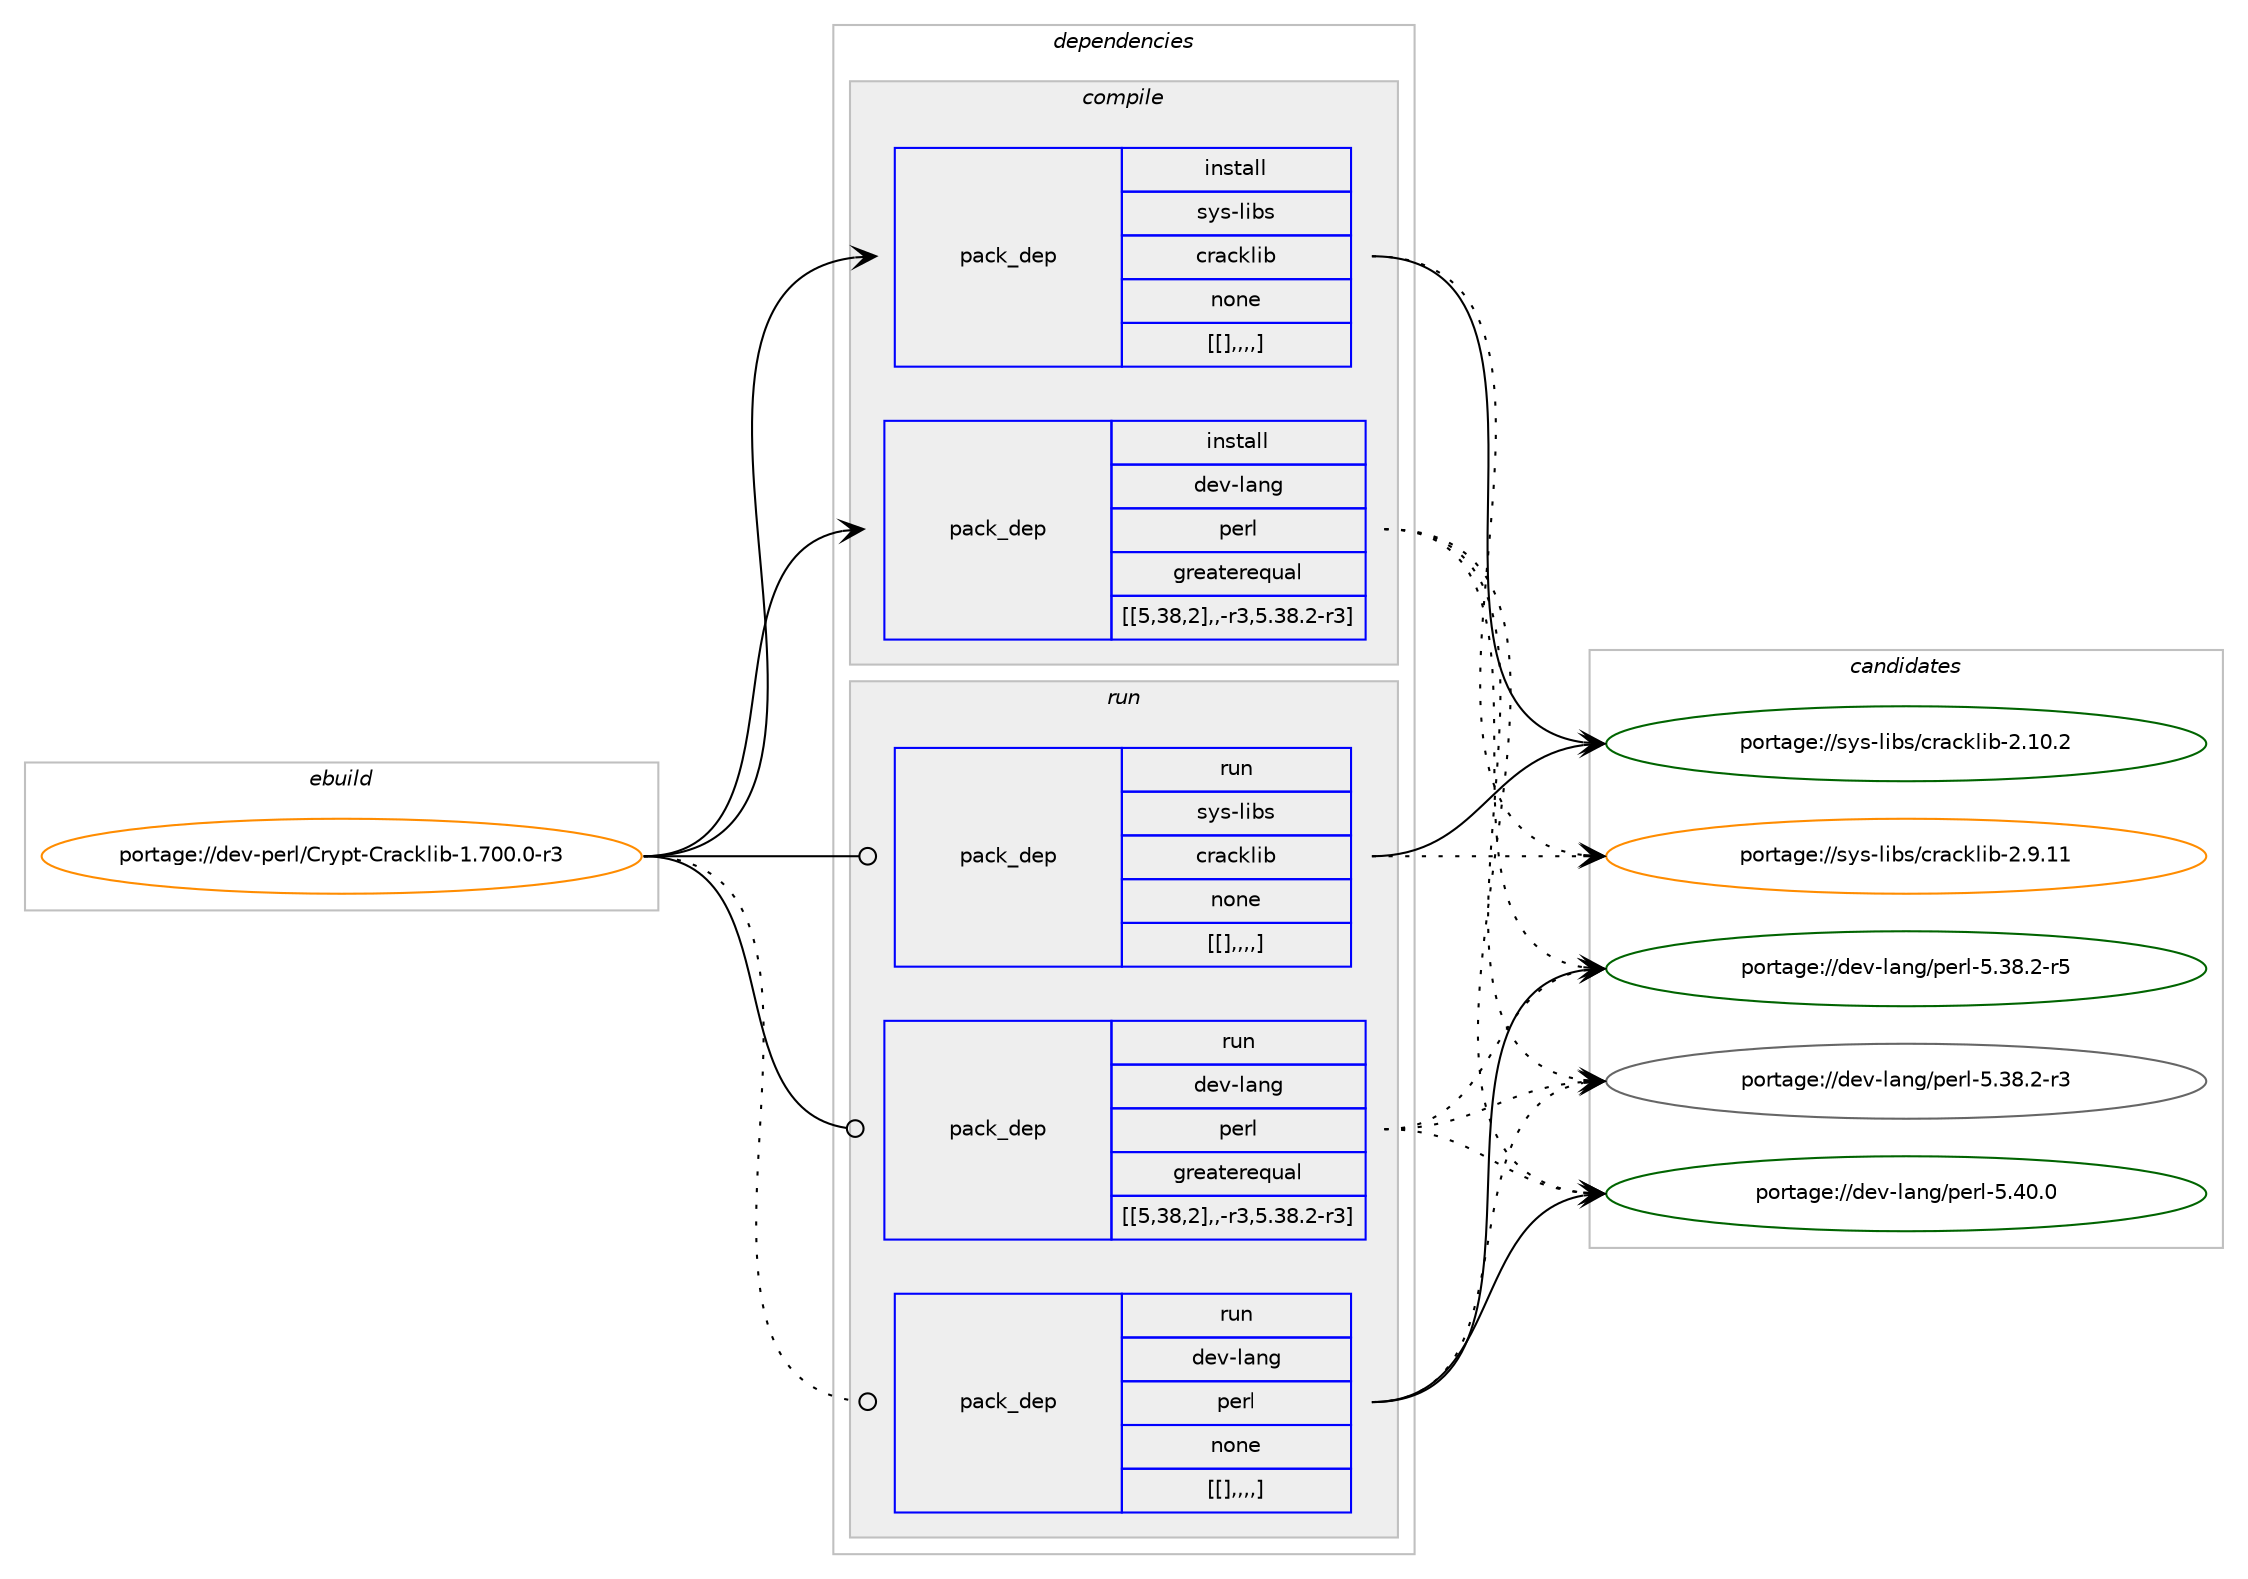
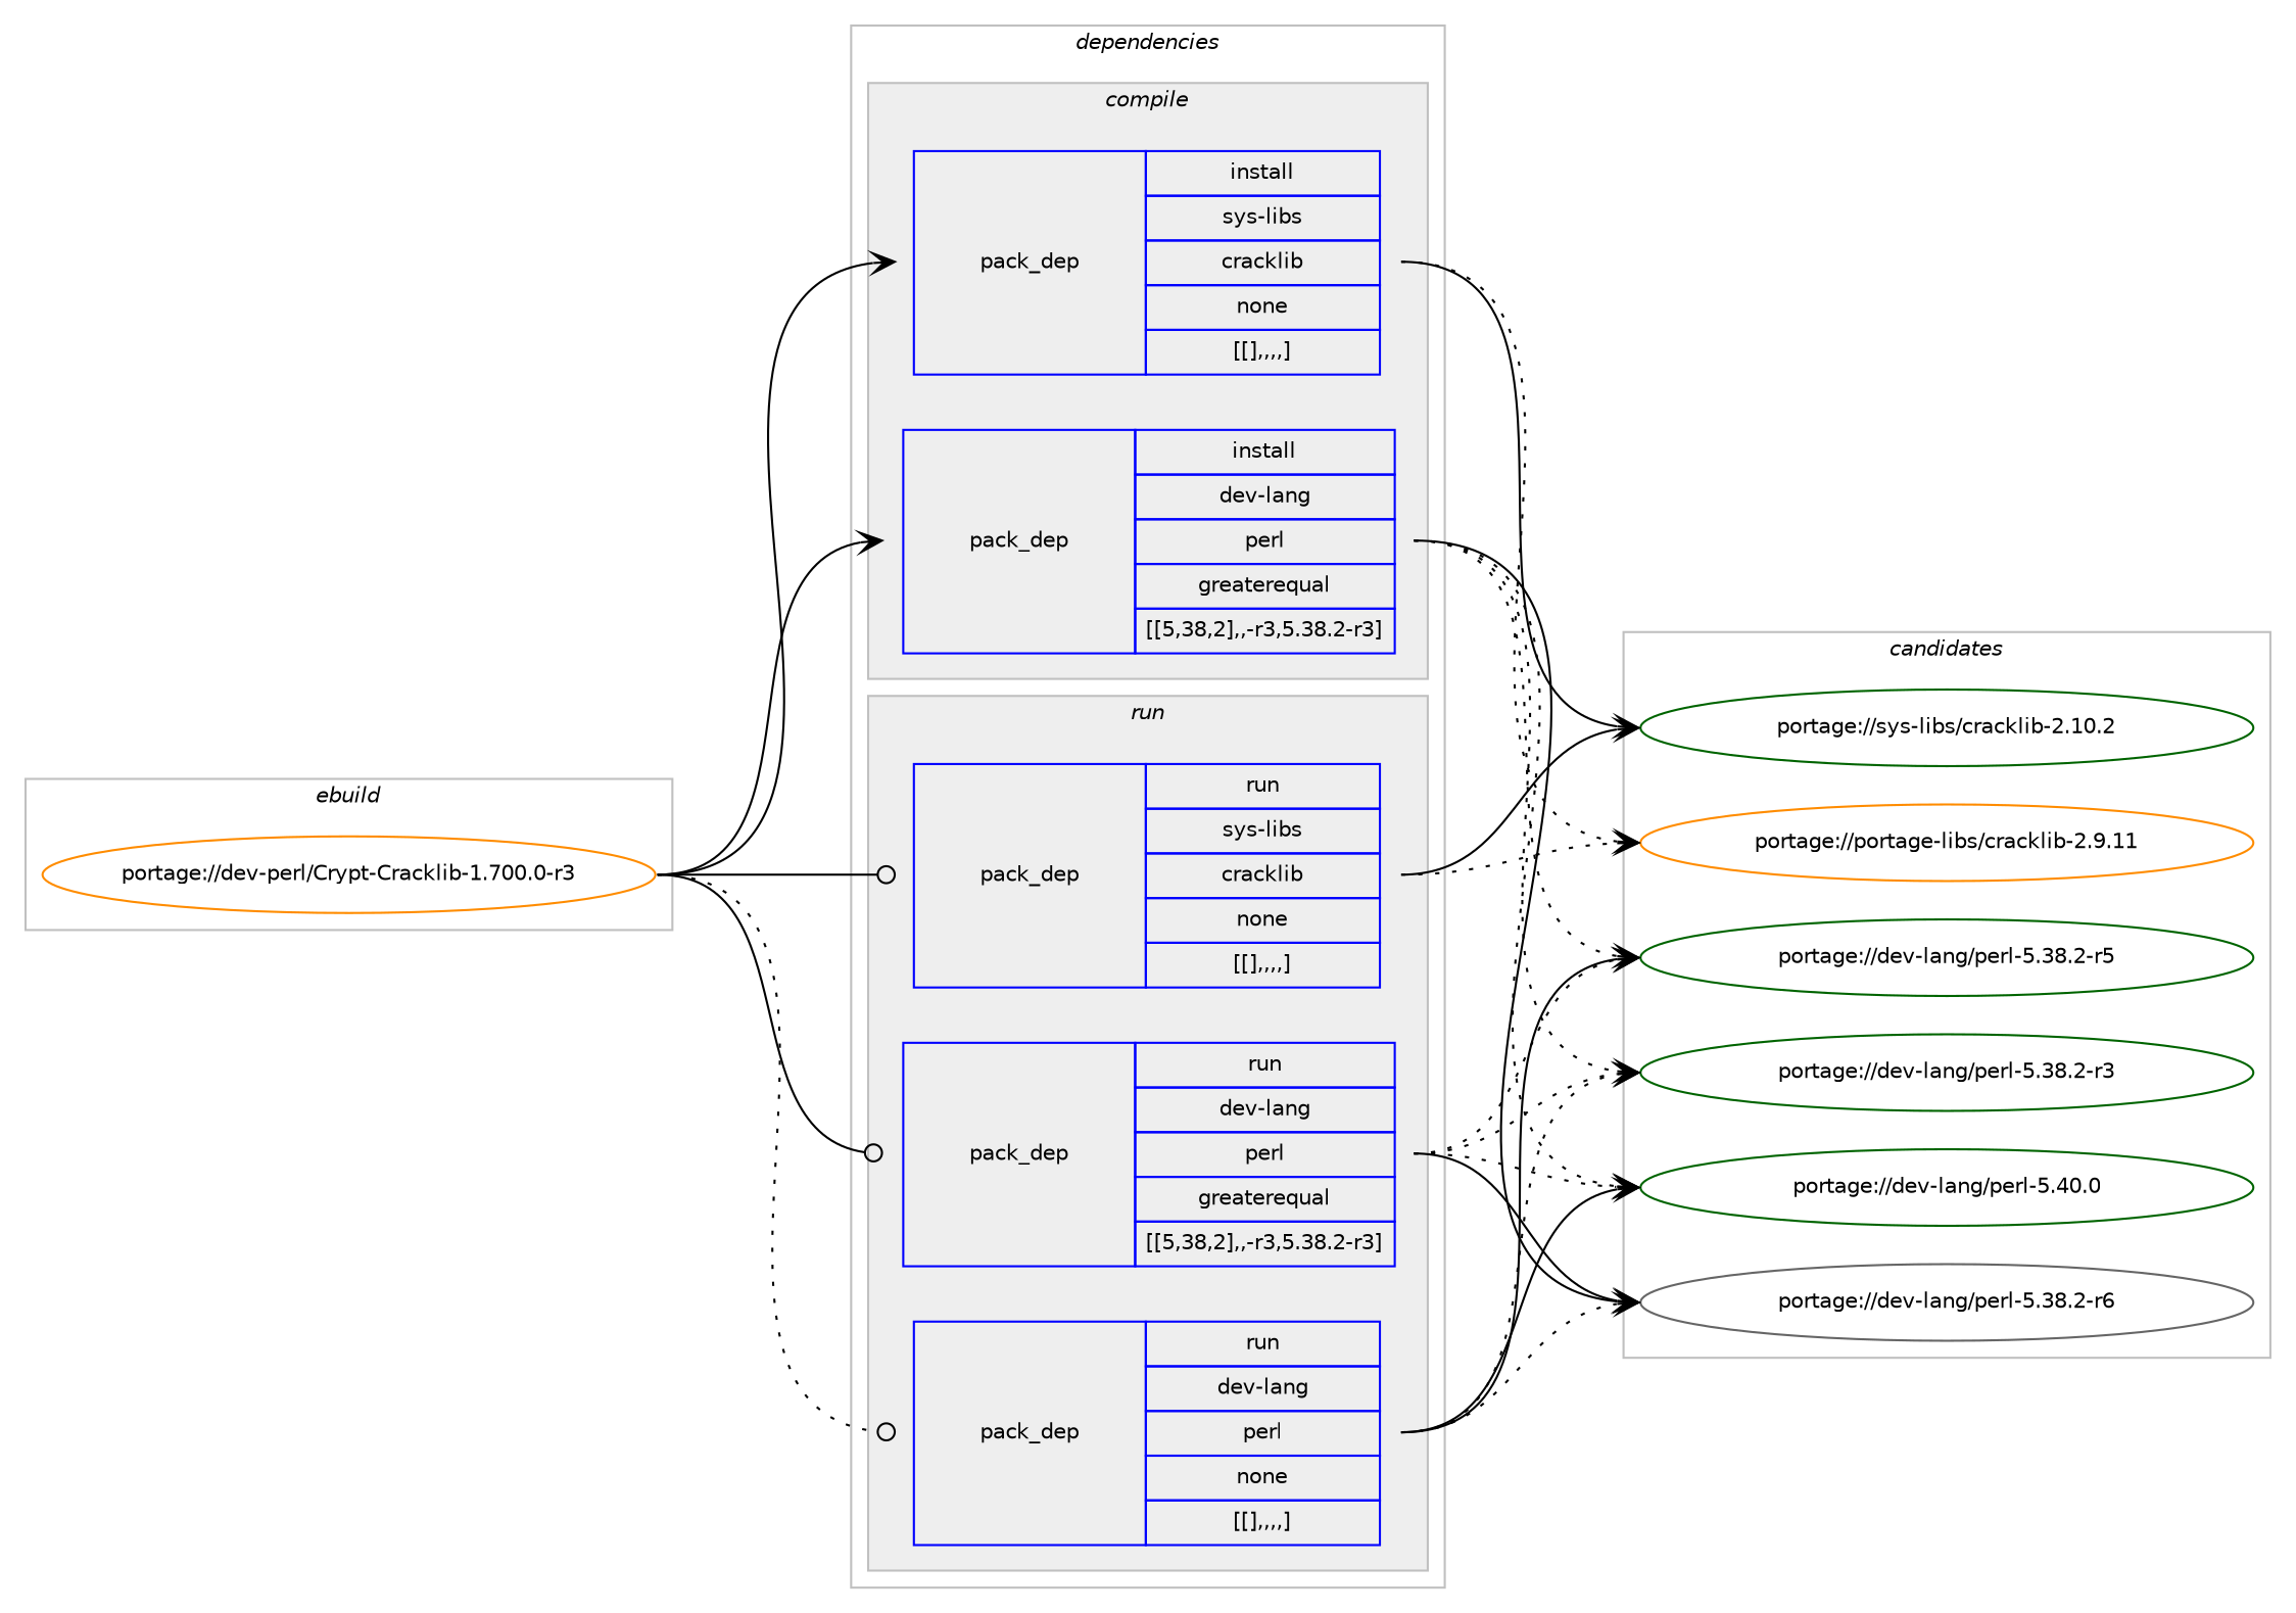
  digraph {
    compound=true
    concentrate=true
    fontname=Helvetica
    fontsize=10
    newrank=true
    rankdir=LR
    ranksep=1.5
    node [color=blue fontname=Helvetica fontsize=10]
    edge [arrowhead=vee headport=w style=dotted tailport=e weight=100]
    n1 [color=darkorange label="portage://dev-perl/Crypt-Cracklib-1.700.0-r3" width=4]
    n2 [label=<<TABLE BORDER="0" CELLBORDER="1" CELLSPACING="0" CELLPADDING="4" WIDTH="220"><TR><TD ROWSPAN="6" CELLPADDING="30">pack_dep</TD></TR><TR><TD WIDTH="110">install</TD></TR><TR><TD>dev-lang</TD></TR><TR><TD>perl</TD></TR><TR><TD>greaterequal</TD></TR><TR><TD>[[5,38,2],,-r3,5.38.2-r3]</TD></TR></TABLE>> shape=none]
    n3 [label=<<TABLE BORDER="0" CELLBORDER="1" CELLSPACING="0" CELLPADDING="4" WIDTH="220"><TR><TD ROWSPAN="6" CELLPADDING="30">pack_dep</TD></TR><TR><TD WIDTH="110">install</TD></TR><TR><TD>sys-libs</TD></TR><TR><TD>cracklib</TD></TR><TR><TD>none</TD></TR><TR><TD>[[],,,,]</TD></TR></TABLE>> shape=none]
    n4 [label=<<TABLE BORDER="0" CELLBORDER="1" CELLSPACING="0" CELLPADDING="4" WIDTH="220"><TR><TD ROWSPAN="6" CELLPADDING="30">pack_dep</TD></TR><TR><TD WIDTH="110">run</TD></TR><TR><TD>dev-lang</TD></TR><TR><TD>perl</TD></TR><TR><TD>greaterequal</TD></TR><TR><TD>[[5,38,2],,-r3,5.38.2-r3]</TD></TR></TABLE>> shape=none]
    n5 [label=<<TABLE BORDER="0" CELLBORDER="1" CELLSPACING="0" CELLPADDING="4" WIDTH="220"><TR><TD ROWSPAN="6" CELLPADDING="30">pack_dep</TD></TR><TR><TD WIDTH="110">run</TD></TR><TR><TD>dev-lang</TD></TR><TR><TD>perl</TD></TR><TR><TD>none</TD></TR><TR><TD>[[],,,,]</TD></TR></TABLE>> shape=none]
    n6 [label=<<TABLE BORDER="0" CELLBORDER="1" CELLSPACING="0" CELLPADDING="4" WIDTH="220"><TR><TD ROWSPAN="6" CELLPADDING="30">pack_dep</TD></TR><TR><TD WIDTH="110">run</TD></TR><TR><TD>sys-libs</TD></TR><TR><TD>cracklib</TD></TR><TR><TD>none</TD></TR><TR><TD>[[],,,,]</TD></TR></TABLE>> shape=none]
    n7 [color=darkgreen label="portage://dev-lang/perl-5.40.0" width=4]
+   n8 [color=gray40 label="portage://dev-lang/perl-5.38.2-r6" width=4]
    n9 [color=darkgreen label="portage://dev-lang/perl-5.38.2-r5" width=4]
-   n10 [color=gray40 label="portage://dev-lang/perl-5.38.2-r3" width=4]
+   n10 [color=darkgreen label="portage://dev-lang/perl-5.38.2-r3" width=4]
    n11 [color=darkgreen label="portage://sys-libs/cracklib-2.10.2" width=4]
-   n12 [color=darkorange label="portage://sys-libs/cracklib-2.9.11" width=4]
+   n12 [color=darkorange label="portage://portage-libs/cracklib-2.9.11" width=4]
    subgraph cluster_1 {
      color=gray
      label=<<i>ebuild</i>>
      n1
    }
    subgraph cluster_2 {
      color=gray
      label=<<i>dependencies</i>>
      subgraph cluster_3 {
        color=gray
        fillcolor="#eeeeee"
        label=<<i>compile</i>>
        style=filled
        subgraph sub_4 {
          color=gray
          fillcolor="#eeeeee"
          label=<<i>compile</i>>
          style=filled
          n2
        }
        subgraph sub_5 {
          color=gray
          fillcolor="#eeeeee"
          label=<<i>compile</i>>
          style=filled
          n3
        }
      }
      subgraph cluster_6 {
        color=gray
        fillcolor="#eeeeee"
        label=<<i>compile and run</i>>
        style=filled
      }
      subgraph cluster_7 {
        color=gray
        fillcolor="#eeeeee"
        label=<<i>run</i>>
        style=filled
        subgraph sub_8 {
          color=gray
          fillcolor="#eeeeee"
          label=<<i>run</i>>
          style=filled
          n4
        }
        subgraph sub_9 {
          color=gray
          fillcolor="#eeeeee"
          label=<<i>run</i>>
          style=filled
          n5
        }
        subgraph sub_10 {
          color=gray
          fillcolor="#eeeeee"
          label=<<i>run</i>>
          style=filled
          n6
        }
      }
    }
    subgraph cluster_11 {
      color=gray
      label=<<i>candidates</i>>
      rank=same
      subgraph sub_12 {
        color=black
        label=<<i>candidates</i>>
        nodesep=1
        rank=same
        n7
+       n8
        n9
        n10
      }
      subgraph sub_13 {
        color=black
        label=<<i>candidates</i>>
        nodesep=1
        rank=same
        n11
        n12
      }
      subgraph sub_14 {
        color=black
        label=<<i>candidates</i>>
        nodesep=1
        rank=same
        n7
+       n8
        n9
        n10
      }
      subgraph sub_15 {
        color=black
        label=<<i>candidates</i>>
        nodesep=1
        rank=same
        n7
+       n8
        n9
        n10
      }
      subgraph sub_16 {
        color=black
        label=<<i>candidates</i>>
        nodesep=1
        rank=same
        n11
        n12
      }
    }
    n1 -> n2 [style=solid weight=20]
    n1 -> n3 [style=solid weight=20]
    n1 -> n4 [arrowhead=odot style=solid weight=20]
    n1 -> n5 [arrowhead=odot weight=20]
    n1 -> n6 [arrowhead=odot style=solid weight=20]
    n2 -> n7
+   n2 -> n8 [style=solid]
    n2 -> n9
    n2 -> n10
    n3 -> n11 [style=solid]
    n3 -> n12
    n4 -> n7
+   n4 -> n8 [style=solid]
    n4 -> n9
    n4 -> n10
    n5 -> n7 [style=solid]
+   n5 -> n8
    n5 -> n9 [style=solid]
    n5 -> n10
    n6 -> n11 [style=solid]
    n6 -> n12
  }
